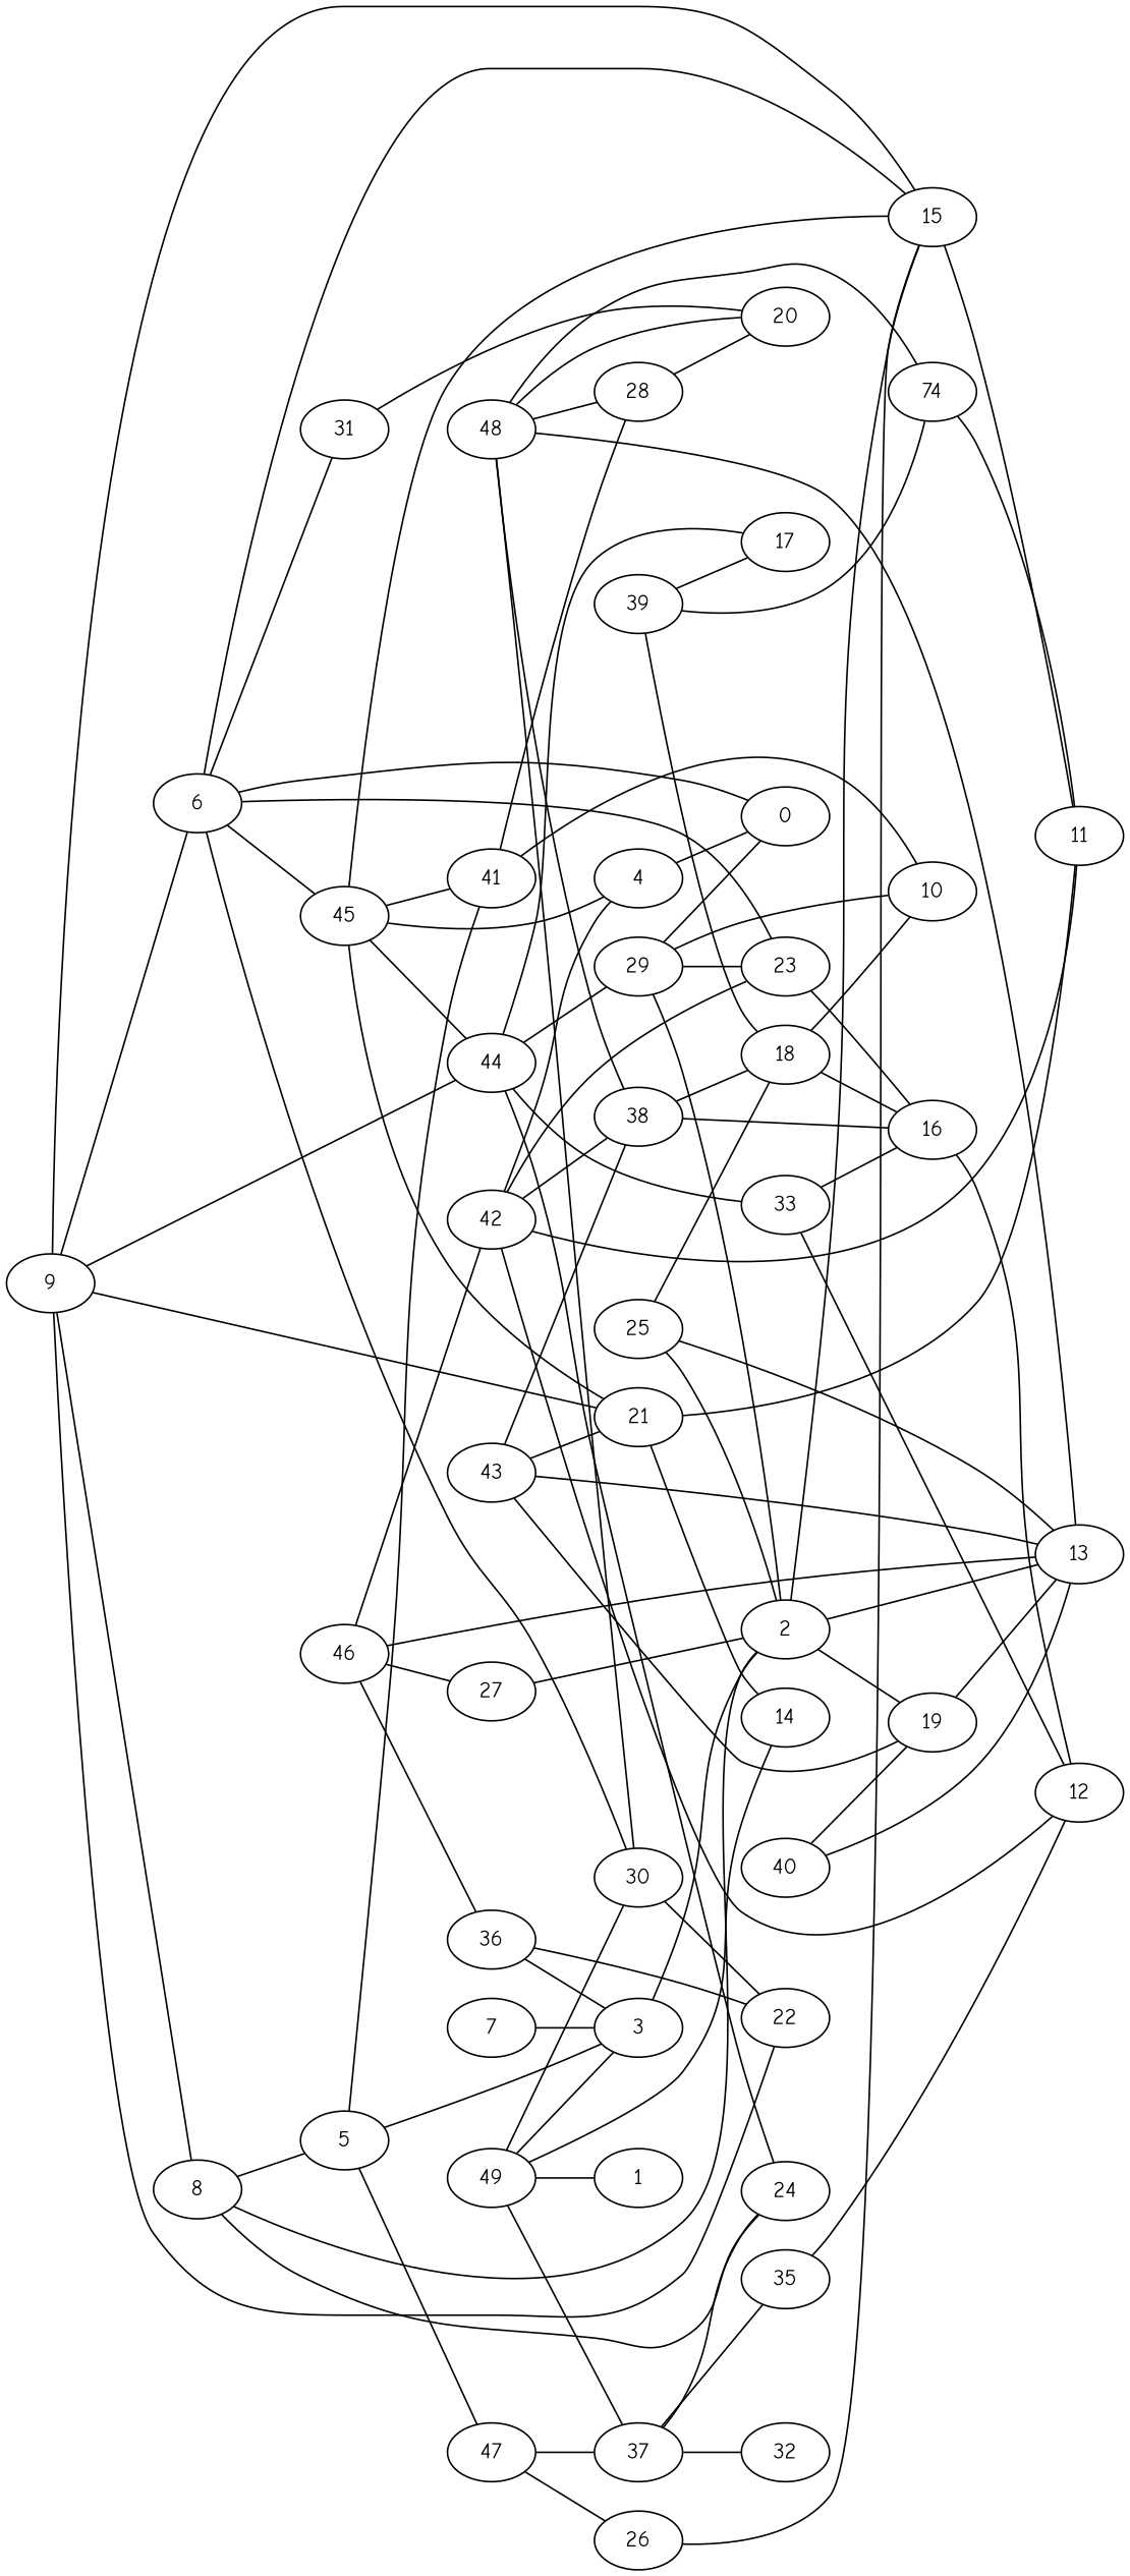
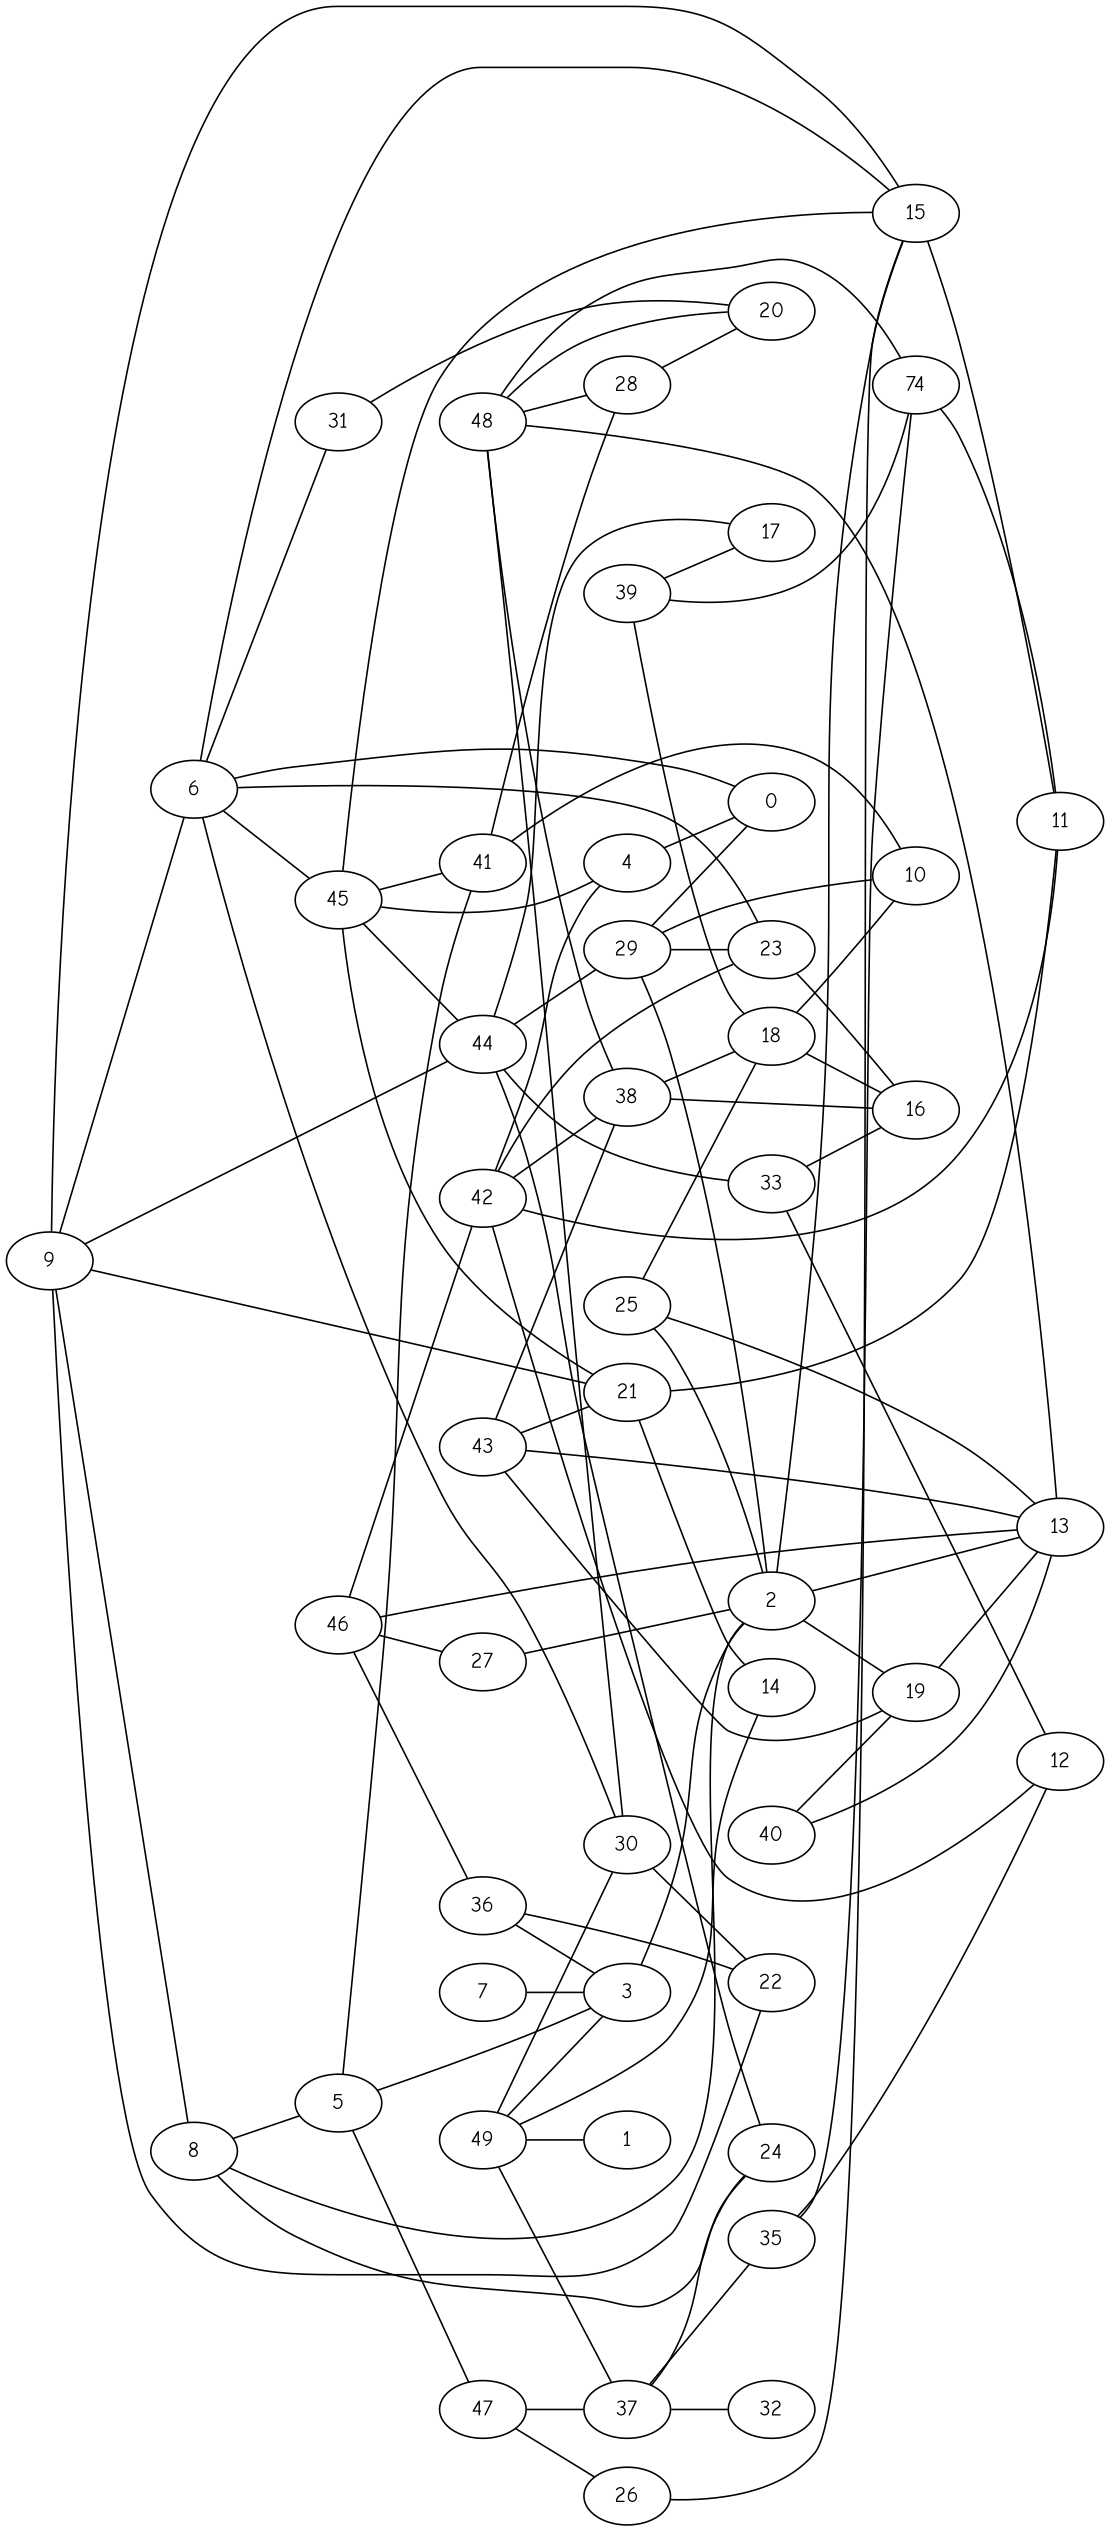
  digraph {
    fontname="Comic Neue"
    rankdir=LR
    node [fontname="Comic Neue"]
    edge [color=black dir=none fontname="Comic Neue"]
    31
    20
    43
    38
    19
    13
    21
    18
    16
    9
    15
    6
    44
    22
    8
    11
    26
    33
    12
    48
    30
    n22 [label=74]
    28
    39
    17
    10
    5
    2
    41
    47
    7
    3
    37
    24
    32
    35
    25
    42
    4
    23
    0
    49
    14
    1
    45
    29
    46
    27
    36
    40
    subgraph sub_1 {
      31
      20
      43
      38
      19
      13
      21
      18
      16
      9
      15
      6
      44
      22
      8
      11
      26
      33
      12
      48
      30
      n22
      28
      39
      17
      10
      5
      2
      41
      47
      7
      3
      37
      24
      32
      35
      25
      42
      4
      23
      0
      49
      14
      1
      45
      29
      46
      27
      36
      40
    }
    31 -> 20
    43 -> 38
    43 -> 19
    43 -> 13
    43 -> 21
    38 -> 18
    38 -> 16
    19 -> 13
    21 -> 11
    21 -> 14
    18 -> 16
    18 -> 10
-   16 -> 12
    9 -> 21
    9 -> 15
    9 -> 6
    9 -> 44
    9 -> 22
    9 -> 8
    15 -> 11
    6 -> 31
    6 -> 15
    6 -> 30
    6 -> 23
    6 -> 0
    6 -> 45
    44 -> 33
    44 -> 17
    44 -> 24
    44 -> 29
    8 -> 5
    8 -> 2
    8 -> 24
    26 -> 15
    33 -> 16
    33 -> 12
    48 -> 20
    48 -> 38
    48 -> 13
    48 -> 30
    48 -> n22
    48 -> 28
    30 -> 22
    n22 -> 11
    28 -> 20
    39 -> 18
    39 -> n22
    39 -> 17
    5 -> 41
    5 -> 47
    5 -> 3
    2 -> 19
    2 -> 13
    2 -> 15
    41 -> 28
    41 -> 10
    47 -> 26
    47 -> 37
    7 -> 3
    3 -> 2
    37 -> 24
    37 -> 32
    37 -> 35
    35 -> 12
+   35 -> n22
    25 -> 13
    25 -> 18
    25 -> 2
    42 -> 38
    42 -> 11
    42 -> 12
    42 -> 4
    42 -> 23
    4 -> 0
    23 -> 16
    49 -> 30
    49 -> 3
    49 -> 37
    49 -> 14
    49 -> 1
    45 -> 21
    45 -> 15
    45 -> 44
    45 -> 41
    45 -> 4
    29 -> 10
    29 -> 2
    29 -> 23
    29 -> 0
    46 -> 13
    46 -> 42
    46 -> 27
    46 -> 36
    27 -> 2
    36 -> 22
    36 -> 3
    40 -> 19
    40 -> 13
  }
